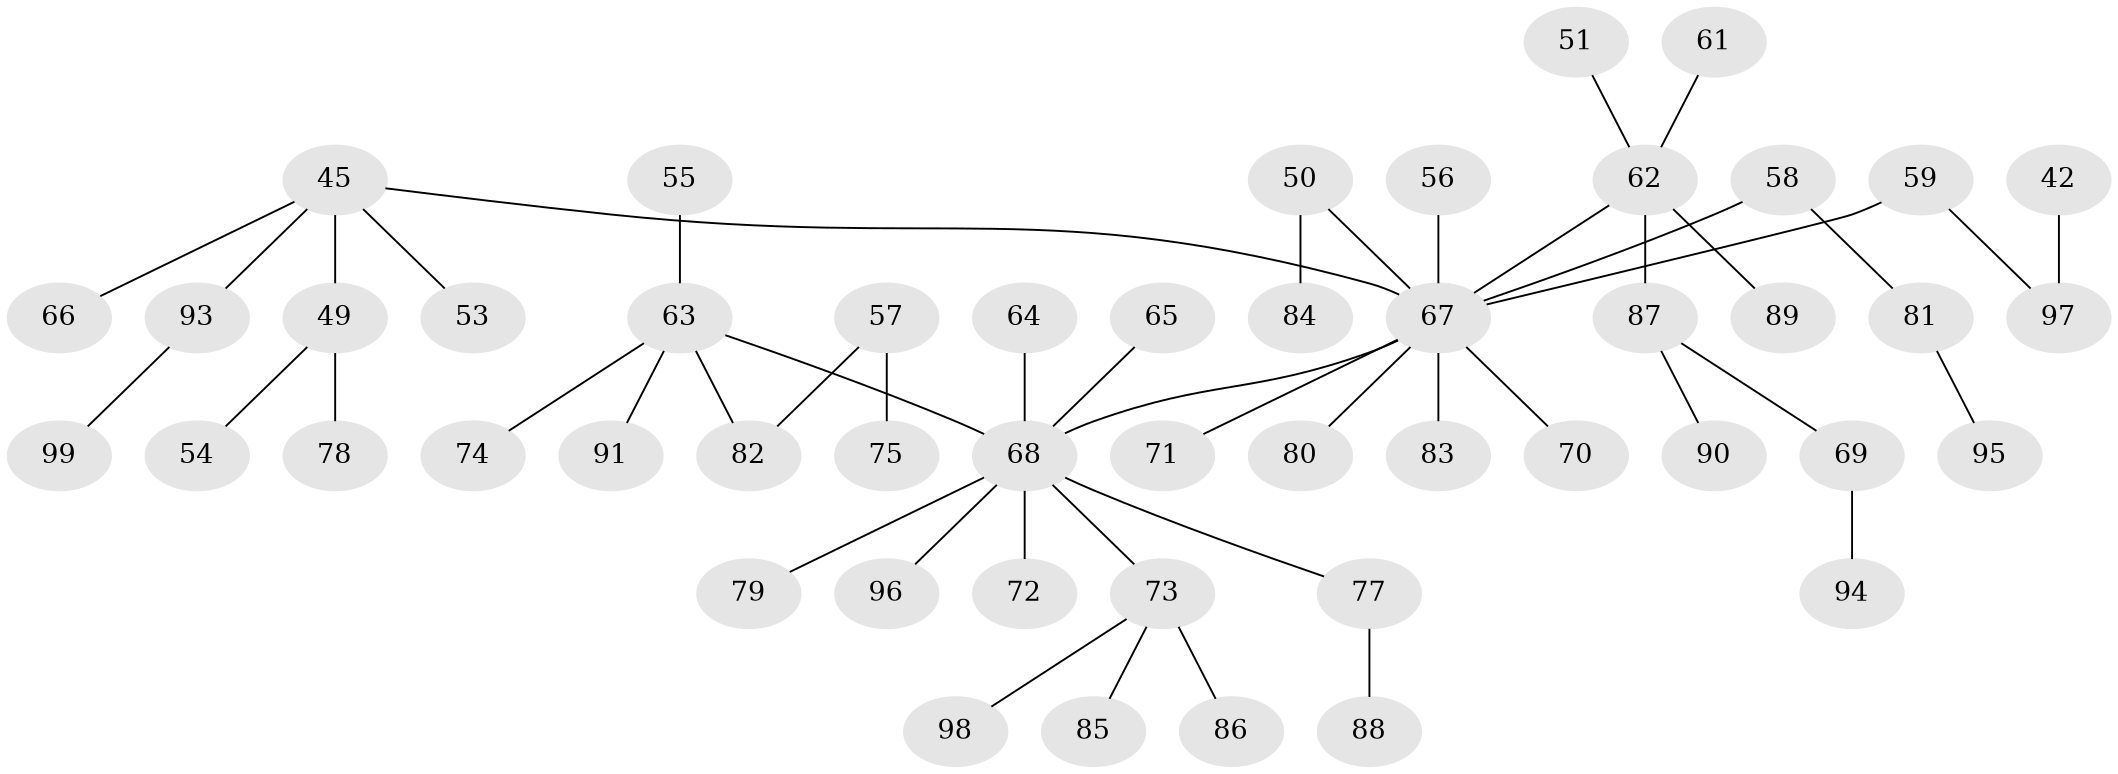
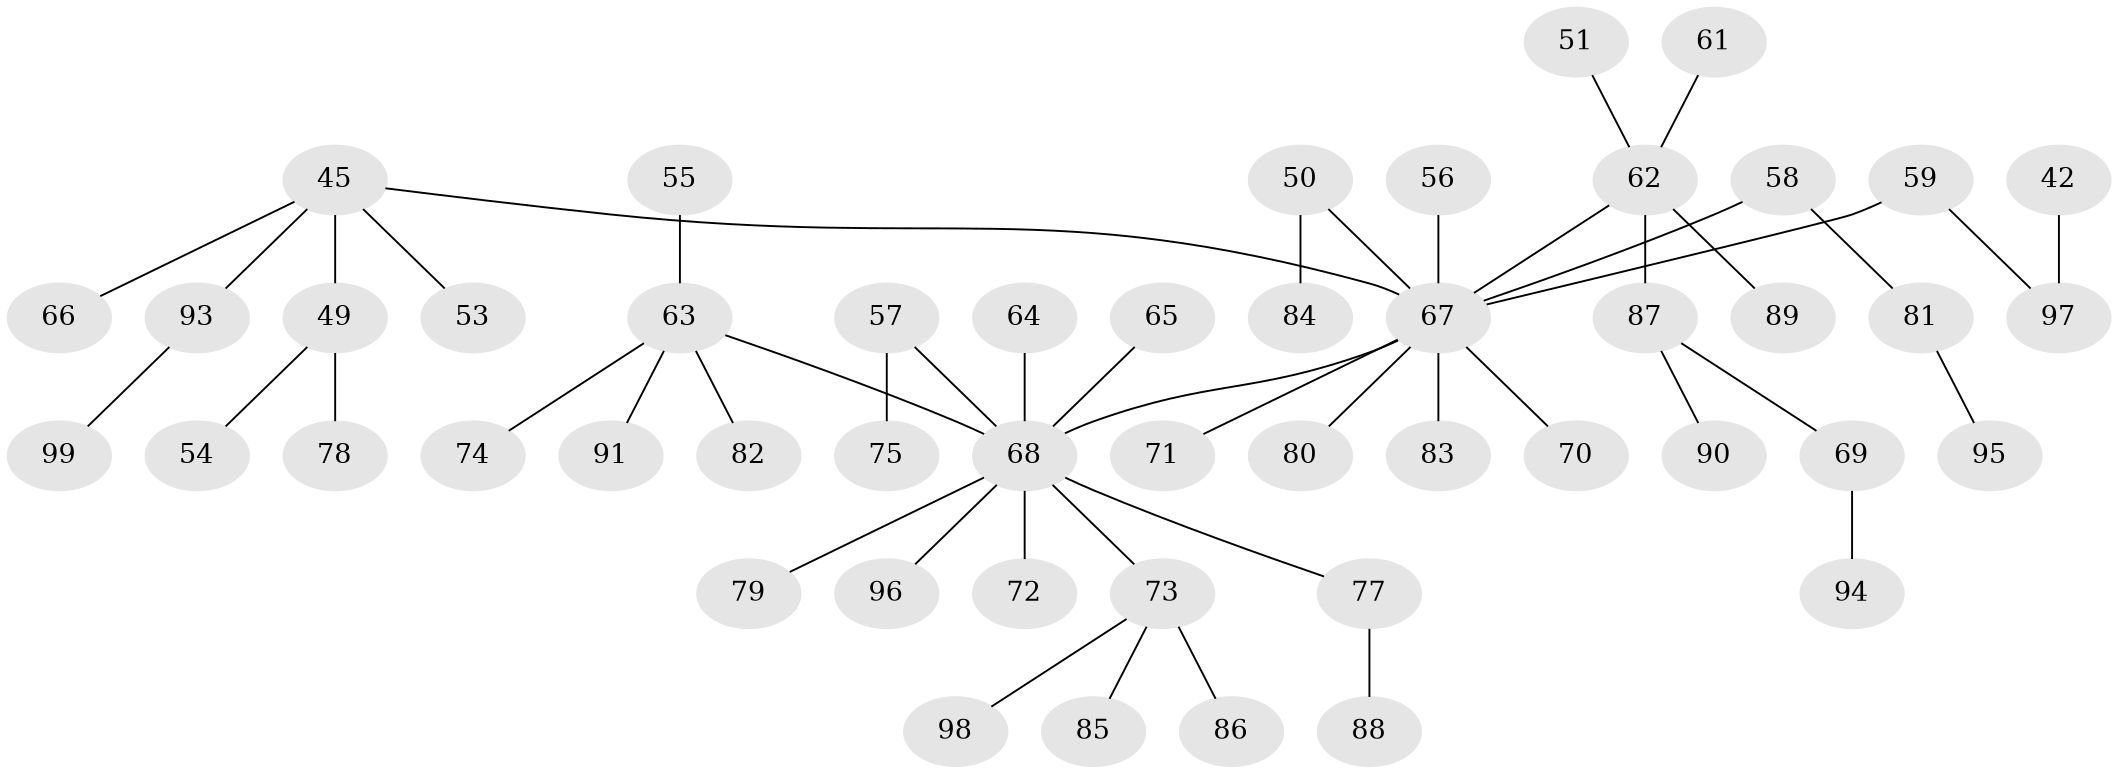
  graph {
    node [color=gray90 style=filled]
    45 [super="+33+31"]
    49 [super="+36+42"]
    53
    66
    67 [super="+44+48+27+18+40+38"]
    93 [super="+46+76"]
    54
    78
    68 [super="+41+35+16+47+52+60"]
    70
    71
    80
    83
    99
    50
    84
    62 [super="+39+37+28"]
    87
    89
    51
    63 [super="+14"]
    74
    82
    91
    55
    56
    72
    73
    77
    79
    96
    57
    75
    58
    81
    95
    59 [super="+29"]
    97 [super="+30"]
    61
    69
    90
    64
    65 [super="+17"]
    94
    85
    86
    98
    88
    n49 [label=42]
    45 -- 49
    45 -- 53
    45 -- 66
    45 -- 67
    45 -- 93
    49 -- 54
    49 -- 78
    67 -- 68
    67 -- 70
    67 -- 71
    67 -- 80
    67 -- 83
    93 -- 99
    68 -- 72
    68 -- 73
    68 -- 77
    68 -- 79
    68 -- 96
    50 -- 67
    50 -- 84
    62 -- 67
    62 -- 87
    62 -- 89
    87 -- 69
    87 -- 90
    51 -- 62
    63 -- 68
    63 -- 74
    63 -- 82
    63 -- 91
    55 -- 63
    56 -- 67
    73 -- 85
    73 -- 86
    73 -- 98
    77 -- 88
-   57 -- 82
+   57 -- 68
    57 -- 75
    58 -- 67
    58 -- 81
    81 -- 95
    59 -- 67
    59 -- 97
    61 -- 62
    69 -- 94
    64 -- 68
    65 -- 68
    n49 -- 97
  }
